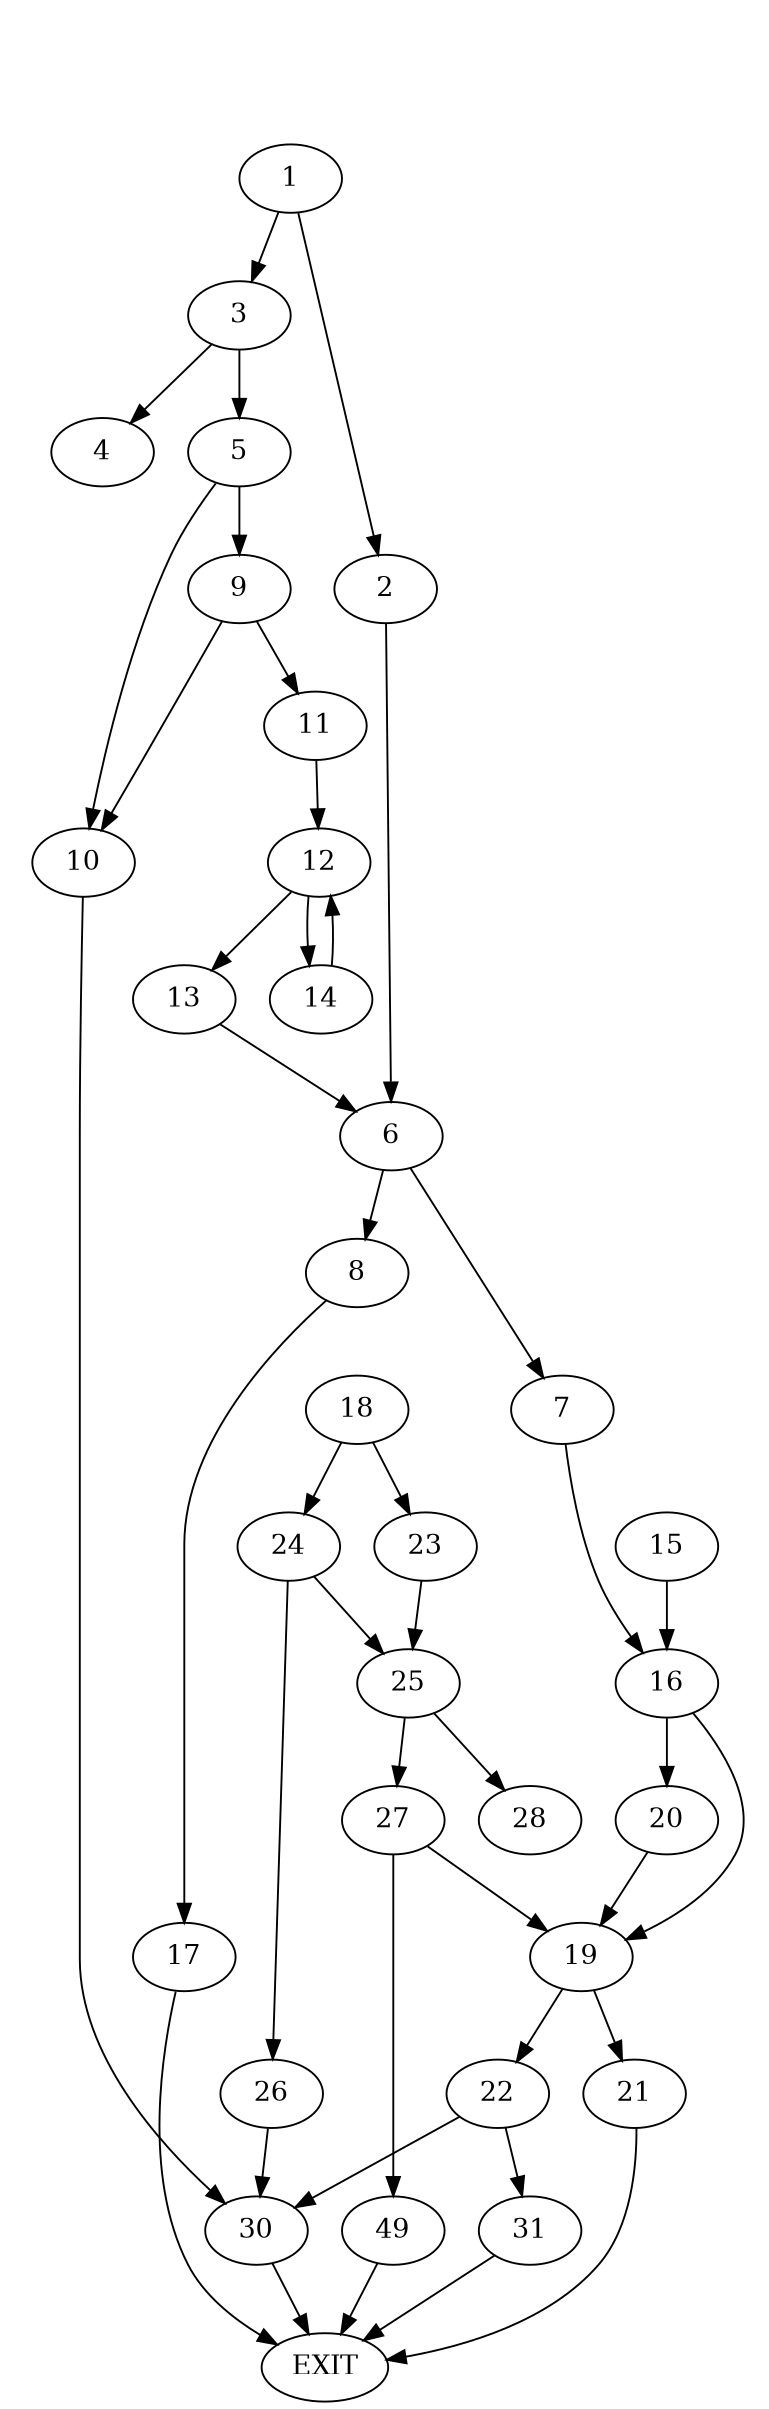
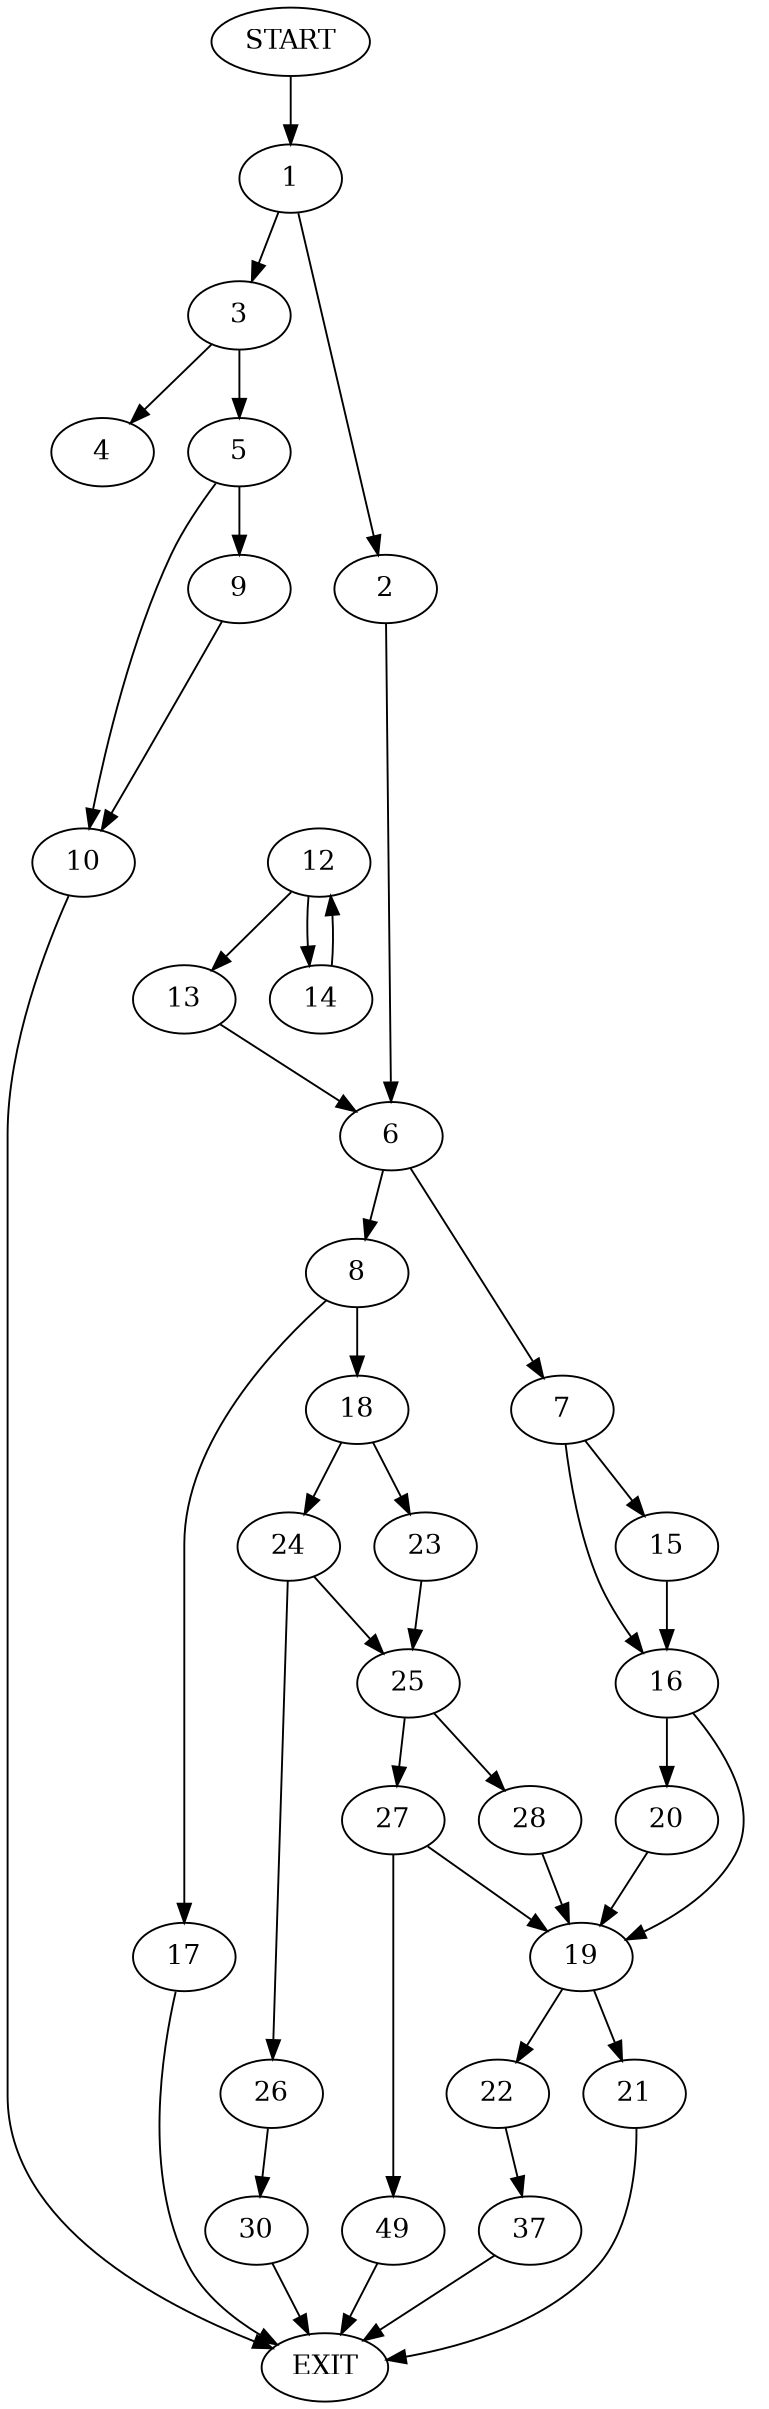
  digraph {
+   n1 [label=START]
    1
    2
    3
    n5 [label=EXIT]
    6
    4
    5
    7
    8
    9
    10
-   11
    15
    16
    17
    18
    19
    20
    23
    24
    12
    13
    14
    21
    22
    25
    26
    30
-   31
+   31 [label=37]
    27
    28
    n33 [label=49]
+   n1 -> 1
    1 -> 2
    1 -> 3
    2 -> 6
    3 -> 4
    3 -> 5
    6 -> 7
    6 -> 8
    5 -> 9
    5 -> 10
+   7 -> 15
    7 -> 16
    8 -> 17
+   8 -> 18
    9 -> 10
-   9 -> 11
-   10 -> 30
-   11 -> 12
+   10 -> n5
    15 -> 16
    16 -> 19
    16 -> 20
    17 -> n5
    18 -> 23
    18 -> 24
    19 -> 21
    19 -> 22
    20 -> 19
    23 -> 25
    24 -> 25
    24 -> 26
    12 -> 13
    12 -> 14
    13 -> 6
    14 -> 12
    21 -> n5
-   22 -> 30
    22 -> 31
    25 -> 27
    25 -> 28
    26 -> 30
    30 -> n5
    31 -> n5
    27 -> 19
    27 -> n33
+   28 -> 19
    n33 -> n5
  }
